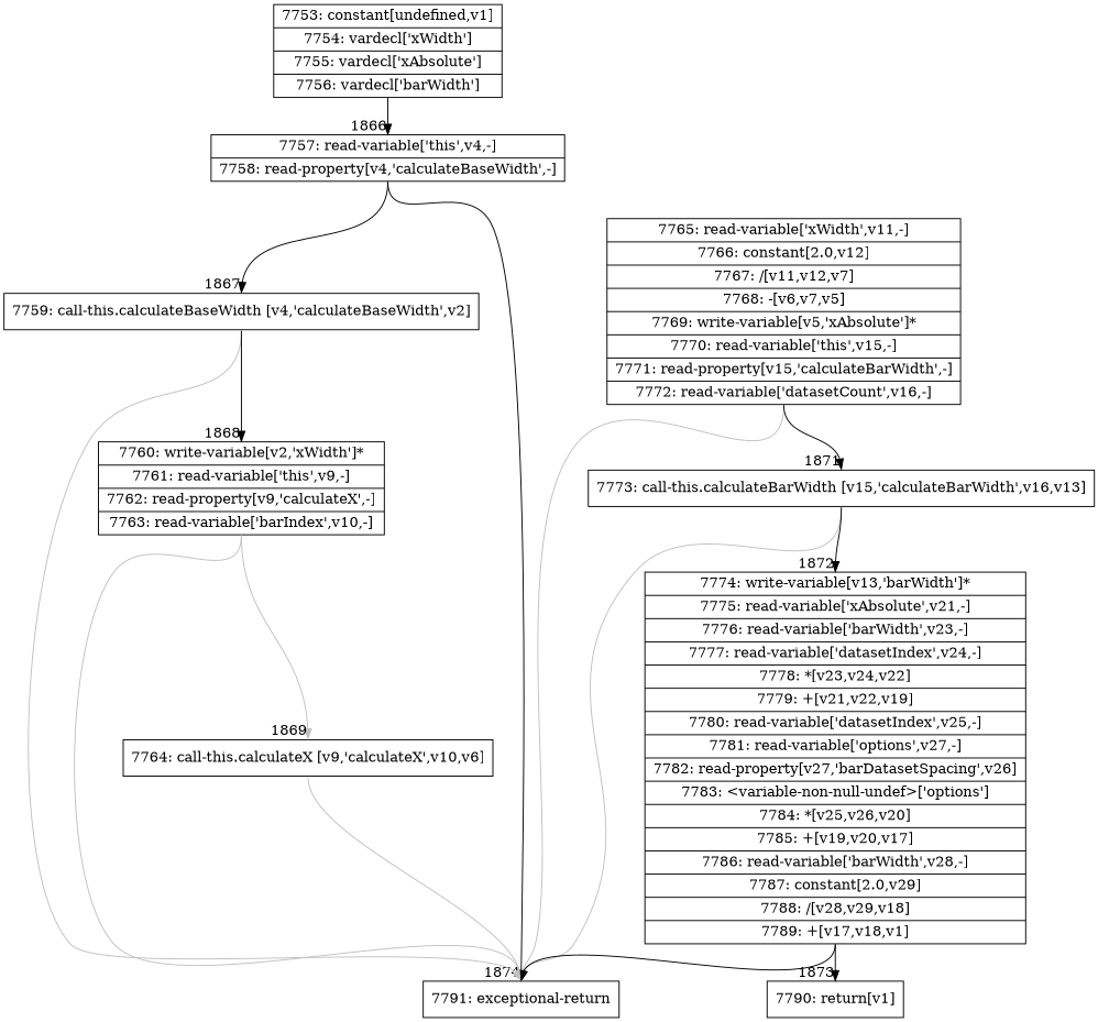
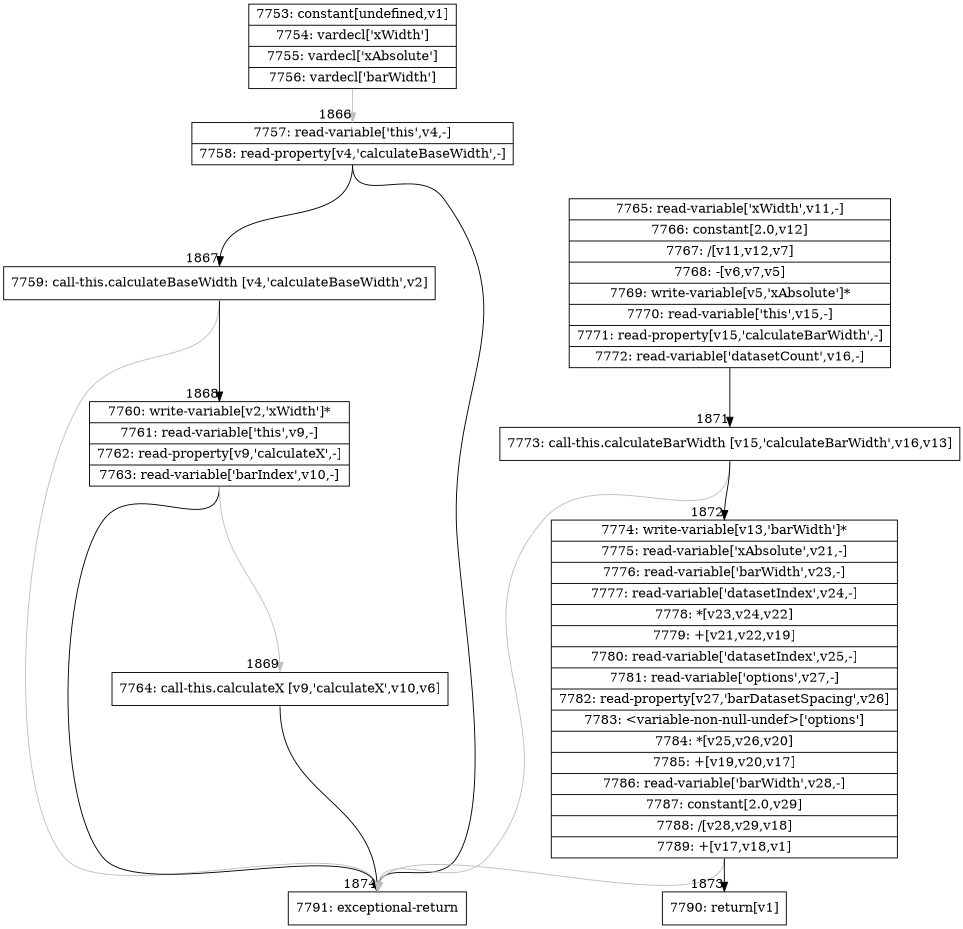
  digraph {
    rankdir=TD
    node [shape=record]
    edge [headport=n tailport=s color=gray]
    n1 [label="{7753: constant[undefined,v1]|7754: vardecl['xWidth']|7755: vardecl['xAbsolute']|7756: vardecl['barWidth']}"]
    n2 [label="{7757: read-variable['this',v4,-]|7758: read-property[v4,'calculateBaseWidth',-]}"]
    n3 [label="{7759: call-this.calculateBaseWidth [v4,'calculateBaseWidth',v2]}"]
    n4 [label="{7791: exceptional-return}"]
    n5 [label="{7760: write-variable[v2,'xWidth']*|7761: read-variable['this',v9,-]|7762: read-property[v9,'calculateX',-]|7763: read-variable['barIndex',v10,-]}"]
    n6 [label="{7764: call-this.calculateX [v9,'calculateX',v10,v6]}"]
    n7 [label="{7765: read-variable['xWidth',v11,-]|7766: constant[2.0,v12]|7767: /[v11,v12,v7]|7768: -[v6,v7,v5]|7769: write-variable[v5,'xAbsolute']*|7770: read-variable['this',v15,-]|7771: read-property[v15,'calculateBarWidth',-]|7772: read-variable['datasetCount',v16,-]}"]
    n8 [label="{7773: call-this.calculateBarWidth [v15,'calculateBarWidth',v16,v13]}"]
    n9 [label="{7774: write-variable[v13,'barWidth']*|7775: read-variable['xAbsolute',v21,-]|7776: read-variable['barWidth',v23,-]|7777: read-variable['datasetIndex',v24,-]|7778: *[v23,v24,v22]|7779: +[v21,v22,v19]|7780: read-variable['datasetIndex',v25,-]|7781: read-variable['options',v27,-]|7782: read-property[v27,'barDatasetSpacing',v26]|7783: \<variable-non-null-undef\>['options']|7784: *[v25,v26,v20]|7785: +[v19,v20,v17]|7786: read-variable['barWidth',v28,-]|7787: constant[2.0,v29]|7788: /[v28,v29,v18]|7789: +[v17,v18,v1]}"]
    n10 [label="{7790: return[v1]}"]
-   n1 -> n2 [headlabel="      1866" color=""]
+   n1 -> n2 [headlabel="      1866"]
    n2 -> n3 [headlabel="      1867" color=""]
    n2 -> n4 [color=black headlabel="      1874"]
    n3 -> n4
    n3 -> n5 [headlabel="      1868" color=""]
-   n5 -> n4
+   n5 -> n4 [color=black]
    n5 -> n6 [headlabel="      1869"]
-   n6 -> n4
-   n7 -> n4
+   n6 -> n4 [color=black]
    n7 -> n8 [headlabel="      1871" color=""]
    n8 -> n4
    n8 -> n9 [headlabel="      1872" color=""]
-   n9 -> n4 [color=black]
+   n9 -> n4
    n9 -> n10 [headlabel="      1873" color=""]
  }
